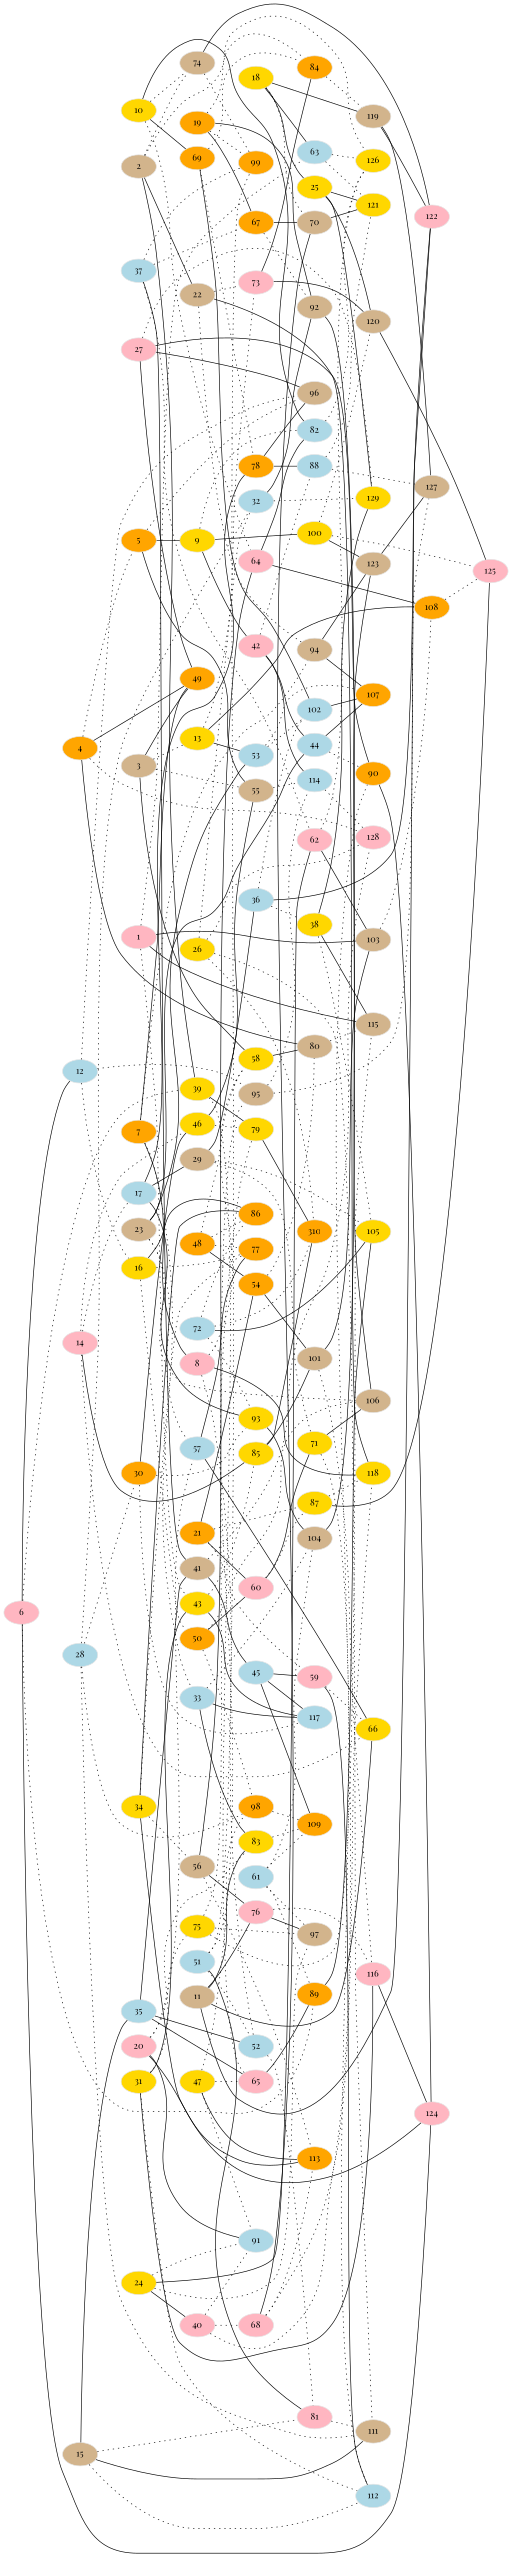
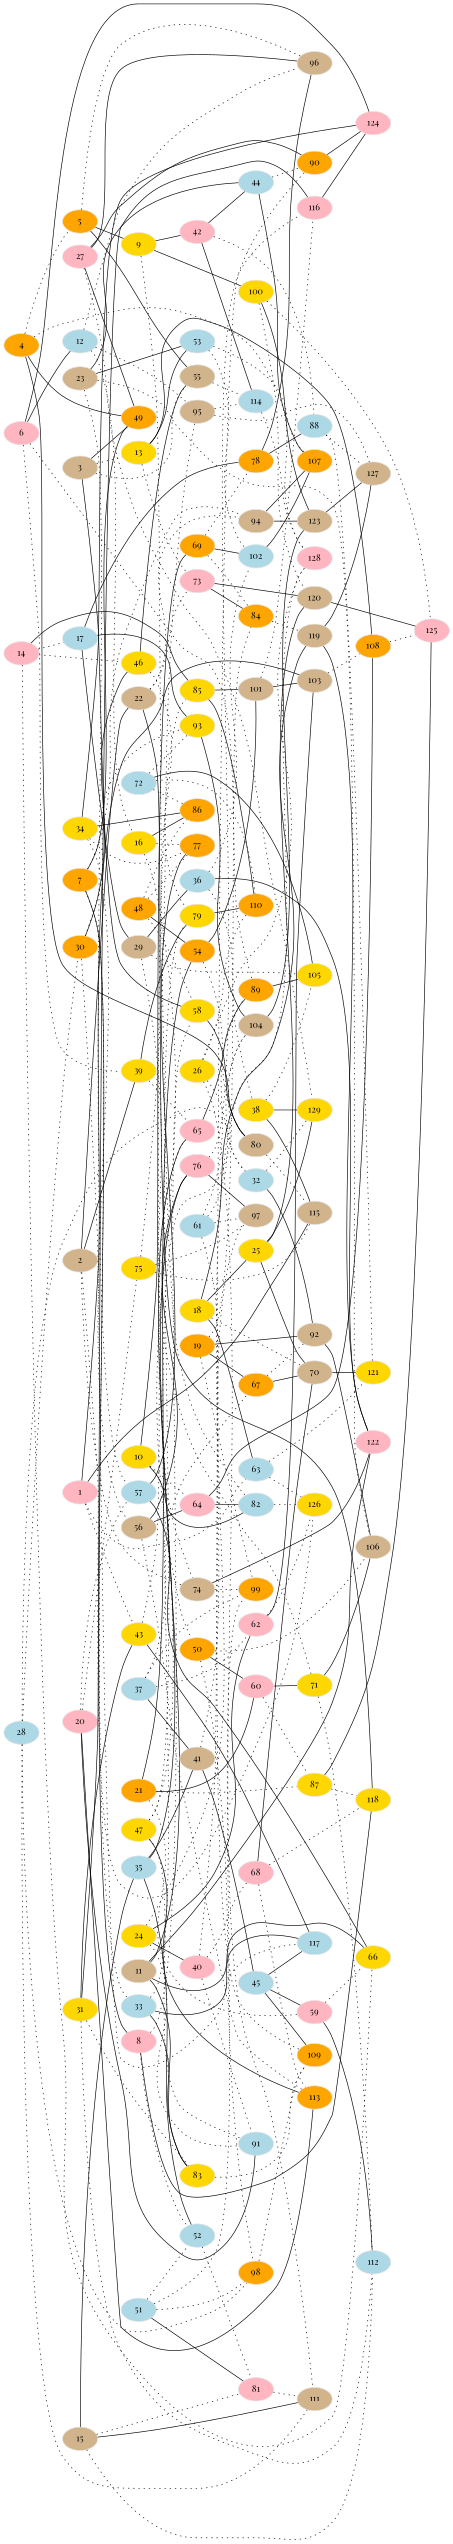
  graph {
    fontname="Playfair Display"
    rankdir=LR
    node [color=gray90 fillcolor=gold fontname="Playfair Display" style=filled]
    edge [fontname="Playfair Display" style=dotted]
    1 [fillcolor=lightpink]
    43
    63 [fillcolor=lightblue]
    103 [fillcolor=tan]
    115 [fillcolor=tan]
    85
    117 [fillcolor=lightblue]
    126
    121
    108 [fillcolor=orange]
    2 [fillcolor=tan]
    22 [fillcolor=tan]
    39
    74 [fillcolor=tan]
    94 [fillcolor=tan]
    118
    73 [fillcolor=lightpink]
    65 [fillcolor=lightpink]
    79
    122 [fillcolor=lightpink]
    99 [fillcolor=orange]
    3 [fillcolor=tan]
    13
    49 [fillcolor=orange]
    55 [fillcolor=tan]
    58
    53 [fillcolor=lightblue]
    114 [fillcolor=lightblue]
    80 [fillcolor=tan]
    4 [fillcolor=orange]
    5 [fillcolor=orange]
    128 [fillcolor=lightpink]
    9
    96 [fillcolor=tan]
    42 [fillcolor=lightpink]
    82 [fillcolor=lightblue]
    100
    6 [fillcolor=lightpink]
    12 [fillcolor=lightblue]
    89 [fillcolor=orange]
    124 [fillcolor=lightpink]
    16
    95 [fillcolor=tan]
    105
    7 [fillcolor=orange]
    8 [fillcolor=lightpink]
    33 [fillcolor=lightblue]
    52 [fillcolor=lightblue]
    83
    104 [fillcolor=tan]
    107 [fillcolor=orange]
    123 [fillcolor=tan]
    81 [fillcolor=lightpink]
    44 [fillcolor=lightblue]
    88 [fillcolor=lightblue]
    120 [fillcolor=tan]
    125 [fillcolor=lightpink]
    10
    64 [fillcolor=lightpink]
    69 [fillcolor=orange]
    78 [fillcolor=orange]
    84 [fillcolor=orange]
    102 [fillcolor=lightblue]
    11 [fillcolor=tan]
    66
    76 [fillcolor=lightpink]
    97 [fillcolor=tan]
    116 [fillcolor=lightpink]
    109 [fillcolor=orange]
    50 [fillcolor=orange]
    77 [fillcolor=orange]
    86 [fillcolor=orange]
    127 [fillcolor=tan]
    14 [fillcolor=lightpink]
    17 [fillcolor=lightblue]
    46
    29 [fillcolor=tan]
    93
-   110 [fillcolor=orange label=310]
+   110 [fillcolor=orange]
    101 [fillcolor=tan]
    15 [fillcolor=tan]
    35 [fillcolor=lightblue]
    111 [fillcolor=tan]
    112 [fillcolor=lightblue]
    41 [fillcolor=tan]
    60 [fillcolor=lightpink]
    106 [fillcolor=tan]
    98 [fillcolor=orange]
    36 [fillcolor=lightblue]
    71
    18
    25
    70 [fillcolor=tan]
    119 [fillcolor=tan]
    129
    19 [fillcolor=orange]
    67 [fillcolor=orange]
    92 [fillcolor=tan]
    20 [fillcolor=lightpink]
    57 [fillcolor=lightblue]
    75
    91 [fillcolor=lightblue]
    113 [fillcolor=orange]
    21 [fillcolor=orange]
    54 [fillcolor=orange]
    59 [fillcolor=lightpink]
    87
    23 [fillcolor=tan]
    90 [fillcolor=orange]
    24
    40 [fillcolor=lightpink]
    62 [fillcolor=lightpink]
    68 [fillcolor=lightpink]
    26
    32 [fillcolor=lightblue]
    27 [fillcolor=lightpink]
    28 [fillcolor=lightblue]
    30 [fillcolor=orange]
    38
    31
    34
    56 [fillcolor=tan]
    45 [fillcolor=lightblue]
    37 [fillcolor=lightblue]
    47
    48 [fillcolor=orange]
    51 [fillcolor=lightblue]
    61 [fillcolor=lightblue]
    72 [fillcolor=lightblue]
    1 -- 43
    1 -- 63
    1 -- 103 [style=solid]
    1 -- 115 [style=solid]
    43 -- 85
    43 -- 117 [style=solid]
    63 -- 126
    63 -- 121
    103 -- 108
    85 -- 110 [style=solid]
    85 -- 101 [style=solid]
    108 -- 125
    2 -- 126
    2 -- 22 [style=solid]
    2 -- 39 [style=solid]
    2 -- 74
    22 -- 94
    22 -- 118 [style=solid]
    22 -- 73
    39 -- 65
    39 -- 79 [style=solid]
    74 -- 122 [style=solid]
    74 -- 99
    94 -- 107 [style=solid]
    94 -- 123 [style=solid]
    73 -- 120 [style=solid]
    73 -- 84 [style=solid]
    65 -- 89 [style=solid]
    79 -- 110 [style=solid]
    3 -- 13
    3 -- 49 [style=solid]
    3 -- 55
    3 -- 58 [style=solid]
    13 -- 108 [style=solid]
    13 -- 73
    13 -- 53 [style=solid]
    55 -- 114
    58 -- 80 [style=solid]
    53 -- 107
    53 -- 102
    114 -- 128
    80 -- 115
    4 -- 49 [style=solid]
    4 -- 80 [style=solid]
    4 -- 5
    4 -- 128
    5 -- 55 [style=solid]
    5 -- 9 [style=solid]
    5 -- 96
    9 -- 42 [style=solid]
    9 -- 82
    9 -- 100 [style=solid]
    42 -- 114 [style=solid]
    42 -- 44 [style=solid]
    42 -- 88
    82 -- 126
    100 -- 123 [style=solid]
    100 -- 120
    100 -- 125
    6 -- 39
    6 -- 12 [style=solid]
    6 -- 89
    6 -- 124 [style=solid]
    12 -- 96
    12 -- 16
    12 -- 95
    89 -- 105 [style=solid]
    16 -- 50
    16 -- 77
    16 -- 86 [style=solid]
    95 -- 114
    95 -- 127
    7 -- 94
    7 -- 49 [style=solid]
    7 -- 8 [style=solid]
    7 -- 33
    8 -- 118 [style=solid]
    8 -- 58
    8 -- 52
    33 -- 117 [style=solid]
    33 -- 83 [style=solid]
    33 -- 104
    52 -- 81
    83 -- 109
    104 -- 123 [style=solid]
    123 -- 127 [style=solid]
    81 -- 111
    44 -- 107 [style=solid]
    44 -- 90
    88 -- 121
    88 -- 127
    120 -- 125 [style=solid]
    10 -- 74
    10 -- 82 [style=solid]
    10 -- 64
    10 -- 69 [style=solid]
    64 -- 108 [style=solid]
    64 -- 82 [style=solid]
    69 -- 78
    69 -- 84
    69 -- 102 [style=solid]
    78 -- 96 [style=solid]
    78 -- 88 [style=solid]
    84 -- 119
    102 -- 107 [style=solid]
    11 -- 122 [style=solid]
    11 -- 83 [style=solid]
    11 -- 66 [style=solid]
    11 -- 76 [style=solid]
    76 -- 97 [style=solid]
    76 -- 116
    116 -- 124 [style=solid]
    50 -- 60 [style=solid]
    50 -- 106
    50 -- 98
    14 -- 85 [style=solid]
    14 -- 66
    14 -- 17
    14 -- 46
    17 -- 78 [style=solid]
    17 -- 29 [style=solid]
    17 -- 93 [style=solid]
    46 -- 79
    46 -- 55 [style=solid]
    29 -- 105
    29 -- 36 [style=solid]
    29 -- 71
    93 -- 104 [style=solid]
    101 -- 103 [style=solid]
    101 -- 116
    15 -- 81
    15 -- 35 [style=solid]
    15 -- 111 [style=solid]
    15 -- 112
    35 -- 65 [style=solid]
    35 -- 52 [style=solid]
    35 -- 41 [style=solid]
    41 -- 128
    41 -- 45 [style=solid]
    60 -- 71 [style=solid]
    60 -- 87
    98 -- 109
    36 -- 122 [style=solid]
    36 -- 102
    36 -- 38
    71 -- 112
    71 -- 106 [style=solid]
    18 -- 63 [style=solid]
    18 -- 25 [style=solid]
    18 -- 70
    18 -- 119 [style=solid]
-   25 -- 121 [style=solid]
+   25 -- 70 [style=solid]
    25 -- 120 [style=solid]
    25 -- 129 [style=solid]
    70 -- 121 [style=solid]
    119 -- 122 [style=solid]
    119 -- 127 [style=solid]
    19 -- 99
    19 -- 84
    19 -- 67 [style=solid]
    19 -- 92 [style=solid]
    67 -- 70 [style=solid]
    67 -- 92
    92 -- 106 [style=solid]
    20 -- 57
    20 -- 75
    20 -- 91 [style=solid]
    20 -- 113 [style=solid]
    57 -- 66 [style=solid]
    57 -- 77 [style=solid]
    75 -- 115
    75 -- 95
    75 -- 97
    21 -- 60 [style=solid]
    21 -- 54 [style=solid]
    21 -- 59
    21 -- 87
    54 -- 80
    54 -- 101 [style=solid]
    59 -- 66
    59 -- 112 [style=solid]
    87 -- 118
    87 -- 125 [style=solid]
    23 -- 53 [style=solid]
    23 -- 44 [style=solid]
    23 -- 106
    23 -- 57
    90 -- 124 [style=solid]
    24 -- 97
    24 -- 91
    24 -- 40 [style=solid]
    24 -- 62 [style=solid]
    40 -- 91
    40 -- 90
    40 -- 68
    62 -- 103 [style=solid]
    62 -- 126
    68 -- 118
    68 -- 70 [style=solid]
    68 -- 113
    26 -- 128
    26 -- 110
    26 -- 111
    26 -- 32
    32 -- 129
    32 -- 92 [style=solid]
    27 -- 49 [style=solid]
    27 -- 96 [style=solid]
    27 -- 129
    27 -- 90 [style=solid]
    28 -- 111
    28 -- 98
    28 -- 32
    28 -- 30
    30 -- 117
    30 -- 46 [style=solid]
    30 -- 93
    38 -- 115 [style=solid]
    38 -- 105
    38 -- 129 [style=solid]
    31 -- 43 [style=solid]
    31 -- 83
    31 -- 116 [style=solid]
    31 -- 112
    34 -- 124 [style=solid]
    34 -- 77
    34 -- 86 [style=solid]
    34 -- 56
    56 -- 64 [style=solid]
    56 -- 76 [style=solid]
    56 -- 113
    45 -- 117 [style=solid]
    45 -- 109 [style=solid]
    45 -- 59 [style=solid]
    37 -- 99
    37 -- 41 [style=solid]
    37 -- 67
    37 -- 62
    47 -- 65
    47 -- 79
    47 -- 91
    47 -- 113 [style=solid]
    48 -- 58
    48 -- 77
    48 -- 86
    48 -- 54 [style=solid]
    51 -- 99
    51 -- 52
    51 -- 81 [style=solid]
    51 -- 98
    61 -- 89
    61 -- 104
    61 -- 97
    61 -- 109
    72 -- 105 [style=solid]
    72 -- 86
    72 -- 93
    72 -- 110
  }
